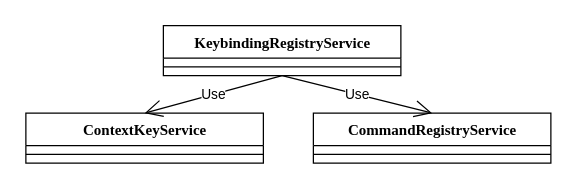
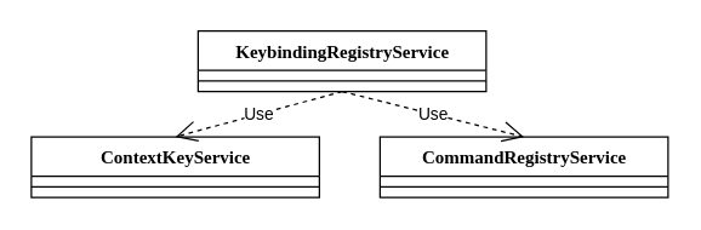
  <mxCell id="0" />
  <mxCell id="1" parent="0" />
  <mxCell id="2" value="KeybindingRegistryService" style="swimlane;html=1;fontStyle=1;align=center;verticalAlign=top;childLayout=stackLayout;horizontal=1;startSize=26;horizontalStack=0;resizeParent=1;resizeLast=0;collapsible=1;marginBottom=0;swimlaneFillColor=#ffffff;rounded=0;shadow=0;comic=0;labelBackgroundColor=none;strokeWidth=1;fillColor=none;fontFamily=Verdana;fontSize=12" vertex="1" parent="1"><mxGeometry x="130" y="20" width="190" height="40" as="geometry" /></mxCell>
  <mxCell id="3" value="" style="line;html=1;strokeWidth=1;fillColor=none;align=left;verticalAlign=middle;spacingTop=-1;spacingLeft=3;spacingRight=3;rotatable=0;labelPosition=right;points=[];portConstraint=eastwest;" vertex="1" parent="2"><mxGeometry y="26" width="190" height="14" as="geometry" /></mxCell>
  <mxCell id="4" value="CommandRegistryService" style="swimlane;html=1;fontStyle=1;align=center;verticalAlign=top;childLayout=stackLayout;horizontal=1;startSize=26;horizontalStack=0;resizeParent=1;resizeLast=0;collapsible=1;marginBottom=0;swimlaneFillColor=#ffffff;rounded=0;shadow=0;comic=0;labelBackgroundColor=none;strokeWidth=1;fillColor=none;fontFamily=Verdana;fontSize=12" vertex="1" parent="1"><mxGeometry x="250" y="90" width="190" height="40" as="geometry" /></mxCell>
  <mxCell id="5" value="" style="line;html=1;strokeWidth=1;fillColor=none;align=left;verticalAlign=middle;spacingTop=-1;spacingLeft=3;spacingRight=3;rotatable=0;labelPosition=right;points=[];portConstraint=eastwest;" vertex="1" parent="4"><mxGeometry y="26" width="190" height="14" as="geometry" /></mxCell>
  <mxCell id="6" value="ContextKeyService" style="swimlane;html=1;fontStyle=1;align=center;verticalAlign=top;childLayout=stackLayout;horizontal=1;startSize=26;horizontalStack=0;resizeParent=1;resizeLast=0;collapsible=1;marginBottom=0;swimlaneFillColor=#ffffff;rounded=0;shadow=0;comic=0;labelBackgroundColor=none;strokeWidth=1;fillColor=none;fontFamily=Verdana;fontSize=12" vertex="1" parent="1"><mxGeometry x="20" y="90" width="190" height="40" as="geometry" /></mxCell>
  <mxCell id="7" value="" style="line;html=1;strokeWidth=1;fillColor=none;align=left;verticalAlign=middle;spacingTop=-1;spacingLeft=3;spacingRight=3;rotatable=0;labelPosition=right;points=[];portConstraint=eastwest;" vertex="1" parent="6"><mxGeometry y="26" width="190" height="14" as="geometry" /></mxCell>
- <mxCell id="8" value="Use" style="endArrow=open;endSize=12;dashed=0;html=1;rounded=0;entryX=0.5;entryY=0;entryDx=0;entryDy=0;exitX=0.5;exitY=1;exitDx=0;exitDy=0;" edge="1" parent="1" source="2" target="6"><mxGeometry width="160" relative="1" as="geometry"><mxPoint x="220" y="70" as="sourcePoint" /><mxPoint x="350" y="220" as="targetPoint" /></mxGeometry></mxCell>
- <mxCell id="9" value="Use" style="endArrow=open;endSize=12;dashed=0;html=1;rounded=0;entryX=0.5;entryY=0;entryDx=0;entryDy=0;exitX=0.5;exitY=1;exitDx=0;exitDy=0;" edge="1" parent="1" source="2" target="4"><mxGeometry width="160" relative="1" as="geometry"><mxPoint x="235" y="70" as="sourcePoint" /><mxPoint x="105" y="120" as="targetPoint" /></mxGeometry></mxCell>
+ <mxCell id="8" value="Use" style="endArrow=open;endSize=12;dashed=1;html=1;rounded=0;entryX=0.5;entryY=0;entryDx=0;entryDy=0;exitX=0.5;exitY=1;exitDx=0;exitDy=0;" edge="1" parent="1" source="2" target="6"><mxGeometry width="160" relative="1" as="geometry"><mxPoint x="220" y="70" as="sourcePoint" /><mxPoint x="350" y="220" as="targetPoint" /></mxGeometry></mxCell>
+ <mxCell id="9" value="Use" style="endArrow=open;endSize=12;dashed=1;html=1;rounded=0;entryX=0.5;entryY=0;entryDx=0;entryDy=0;exitX=0.5;exitY=1;exitDx=0;exitDy=0;" edge="1" parent="1" source="2" target="4"><mxGeometry width="160" relative="1" as="geometry"><mxPoint x="235" y="70" as="sourcePoint" /><mxPoint x="105" y="120" as="targetPoint" /></mxGeometry></mxCell>
